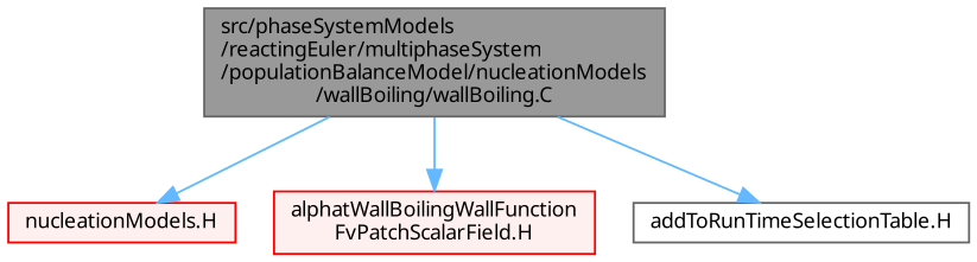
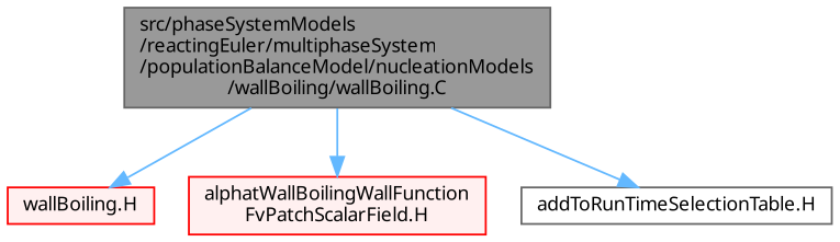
  digraph {
    fontname="Noto Sans"
    node [color=red fillcolor="#FFF0F0" fontname="Noto Sans" fontsize=10 shape=box style=filled]
    edge [color=steelblue1 fontname="Noto Sans" fontsize=10 labelfontname=Helvetica labelfontsize=10 style=solid]
    n1 [color=gray40 fillcolor=grey60 fontcolor=black height=0.2 label="src/phaseSystemModels\l/reactingEuler/multiphaseSystem\l/populationBalanceModel/nucleationModels\l/wallBoiling/wallBoiling.C" width=0.4]
-   n2 [height=0.2 label="nucleationModels.H" width=0.4]
+   n2 [height=0.2 label="wallBoiling.H" width=0.4]
    n3 [height=0.2 label="alphatWallBoilingWallFunction\lFvPatchScalarField.H" width=0.4]
    n4 [color=grey40 fillcolor=white height=0.2 label="addToRunTimeSelectionTable.H" width=0.4]
    n1 -> n2
    n1 -> n3
    n1 -> n4
  }
